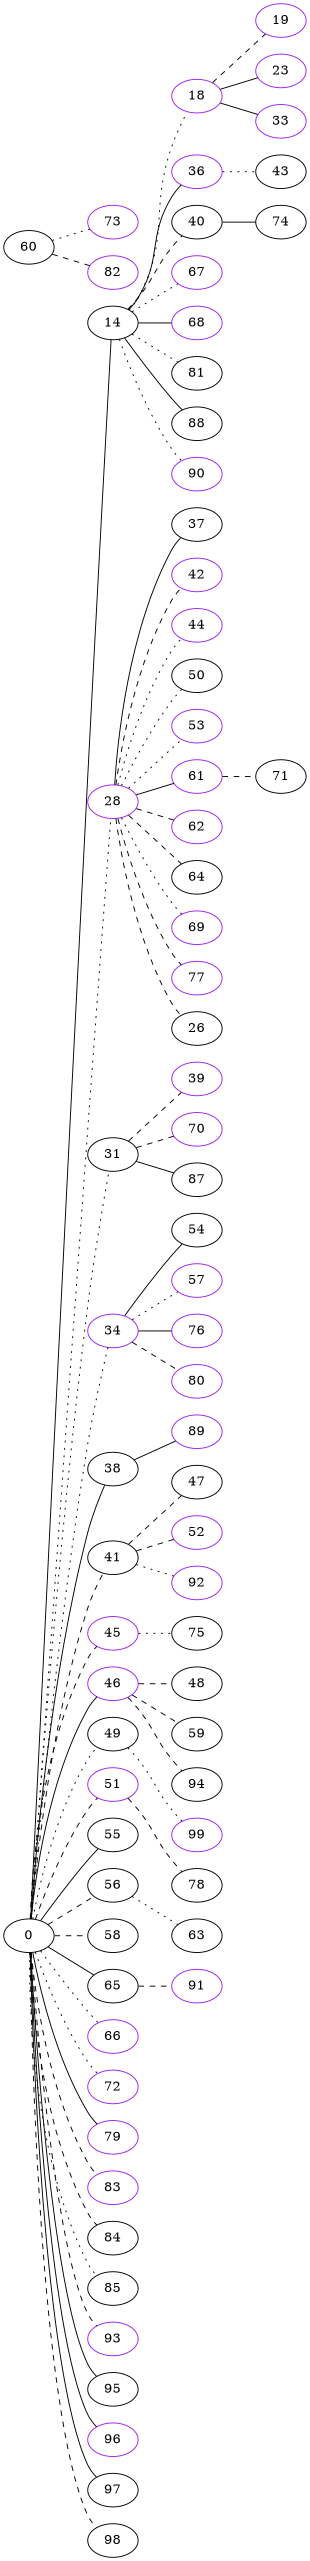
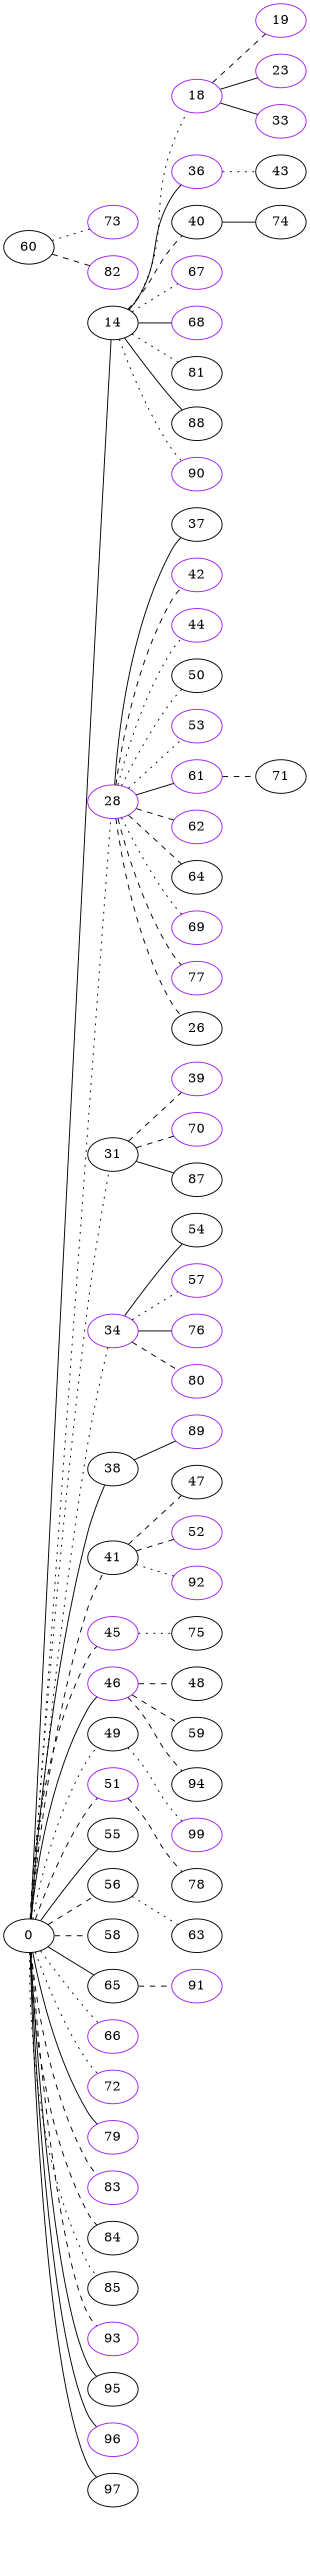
  graph {
    rankdir=LR
    node [color=purple]
    edge [style=dashed]
    0 [color=black]
    14 [color=black]
    28
    31 [color=black]
    34
    38 [color=black]
    41 [color=black]
    45
    46
    49 [color=black]
    51
    55 [color=black]
    56 [color=black]
    58 [color=black]
    65 [color=black]
    66
    72
    79
    83
    84 [color=black]
    85 [color=black]
    93
    95 [color=black]
    96
    97 [color=black]
-   98 [color=black]
    18
    36
    40 [color=black]
    67
    68
    81 [color=black]
    88 [color=black]
    90
    37 [color=black]
    42
    44
    50 [color=black]
    53
    61
    62
    64 [color=black]
    69
    77
    n45 [color=black label=26]
    39
    70
    87 [color=black]
    54 [color=black]
    57
    76
    80
    89
    47 [color=black]
    52
    92
    75 [color=black]
    48 [color=black]
    59 [color=black]
    94 [color=black]
    99
    78 [color=black]
    63 [color=black]
    60 [color=black]
    73
    82
    91
    19
    23
    33
    43 [color=black]
    74 [color=black]
    71 [color=black]
    0 -- 14 [style=solid]
    0 -- 28 [style=dotted]
    0 -- 31 [style=dotted]
    0 -- 34 [style=dotted]
    0 -- 38 [style=solid]
    0 -- 41
    0 -- 45
    0 -- 46 [style=solid]
    0 -- 49 [style=dotted]
    0 -- 51
    0 -- 55 [style=solid]
    0 -- 56
    0 -- 58
    0 -- 65 [style=solid]
    0 -- 66 [style=dotted]
    0 -- 72 [style=dotted]
    0 -- 79 [style=solid]
    0 -- 83
    0 -- 84
    0 -- 85 [style=dotted]
    0 -- 93
    0 -- 95 [style=solid]
    0 -- 96 [style=solid]
    0 -- 97 [style=solid]
-   0 -- 98
    14 -- 18 [style=dotted]
    14 -- 36 [style=solid]
    14 -- 40
    14 -- 67 [style=dotted]
    14 -- 68 [style=solid]
    14 -- 81 [style=dotted]
    14 -- 88 [style=solid]
    14 -- 90 [style=dotted]
    28 -- 37 [style=solid]
    28 -- 42
    28 -- 44 [style=dotted]
    28 -- 50 [style=dotted]
    28 -- 53 [style=dotted]
    28 -- 61 [style=solid]
    28 -- 62
    28 -- 64
    28 -- 69 [style=dotted]
    28 -- 77
    28 -- n45
    31 -- 39
    31 -- 70
    31 -- 87 [style=solid]
    34 -- 54 [style=solid]
    34 -- 57 [style=dotted]
    34 -- 76 [style=solid]
    34 -- 80
    38 -- 89 [style=solid]
    41 -- 47
    41 -- 52
    41 -- 92 [style=dotted]
    45 -- 75 [style=dotted]
    46 -- 48
    46 -- 59
    46 -- 94
    49 -- 99 [style=dotted]
    51 -- 78
    56 -- 63 [style=dotted]
    65 -- 91
    18 -- 19
    18 -- 23 [style=solid]
    18 -- 33 [style=solid]
    36 -- 43 [style=dotted]
    40 -- 74 [style=solid]
    61 -- 71
    60 -- 73 [style=dotted]
    60 -- 82
  }
